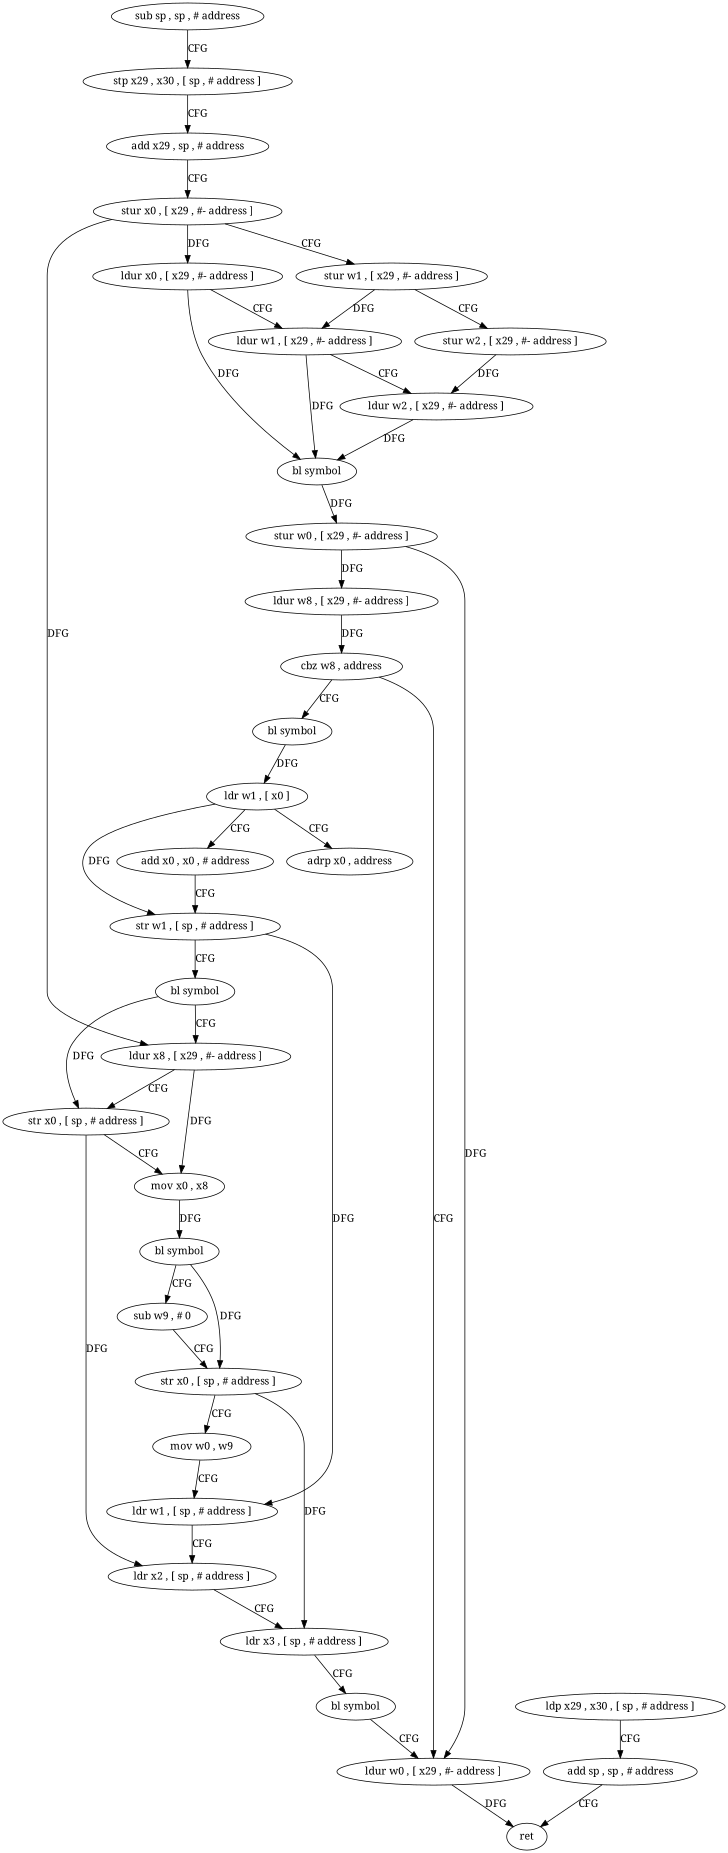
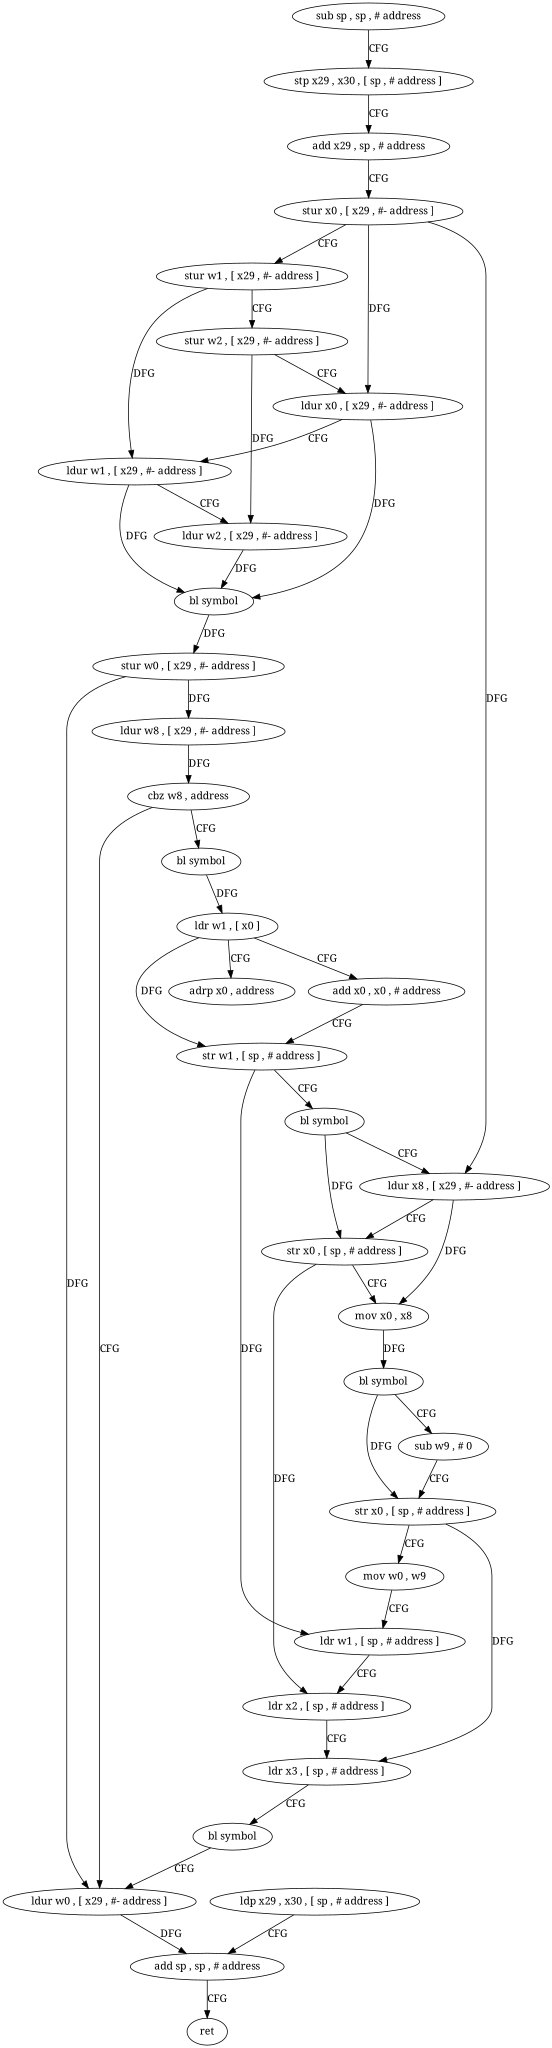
  digraph {
    fontname="Noto Serif"
    node [fontname="Noto Serif"]
    edge [fontname="Noto Serif"]
    n1 [label="sub sp , sp , # address"]
    n2 [label="stp x29 , x30 , [ sp , # address ]"]
    n3 [label="add x29 , sp , # address"]
    n4 [label="stur x0 , [ x29 , #- address ]"]
    n5 [label="stur w1 , [ x29 , #- address ]"]
    n6 [label="ldur x0 , [ x29 , #- address ]"]
    n7 [label="ldur x8 , [ x29 , #- address ]"]
    n8 [label="stur w2 , [ x29 , #- address ]"]
    n9 [label="ldur w1 , [ x29 , #- address ]"]
    n10 [label="bl symbol"]
    n11 [label="str x0 , [ sp , # address ]"]
    n12 [label="mov x0 , x8"]
    n13 [label="ldur w2 , [ x29 , #- address ]"]
    n14 [label="stur w0 , [ x29 , #- address ]"]
    n15 [label="ldur w8 , [ x29 , #- address ]"]
    n16 [label="ldur w0 , [ x29 , #- address ]"]
    n17 [label="cbz w8 , address"]
    n18 [label=ret]
    n19 [label="bl symbol"]
    n20 [label="ldr w1 , [ x0 ]"]
    n21 [label="ldp x29 , x30 , [ sp , # address ]"]
    n22 [label="add sp , sp , # address"]
    n23 [label="adrp x0 , address"]
    n24 [label="str w1 , [ sp , # address ]"]
    n25 [label="add x0 , x0 , # address"]
    n26 [label="bl symbol"]
    n27 [label="ldr w1 , [ sp , # address ]"]
    n28 [label="ldr x2 , [ sp , # address ]"]
    n29 [label="bl symbol"]
    n30 [label="ldr x3 , [ sp , # address ]"]
    n31 [label="sub w9 , # 0"]
    n32 [label="str x0 , [ sp , # address ]"]
    n33 [label="mov w0 , w9"]
    n34 [label="bl symbol"]
    n1 -> n2 [label=CFG]
    n2 -> n3 [label=CFG]
    n3 -> n4 [label=CFG]
    n4 -> n5 [label=CFG]
    n4 -> n6 [label=DFG]
    n4 -> n7 [label=DFG]
    n5 -> n8 [label=CFG]
    n5 -> n9 [label=DFG]
    n6 -> n9 [label=CFG]
    n6 -> n10 [label=DFG]
    n7 -> n11 [label=CFG]
    n7 -> n12 [label=DFG]
+   n8 -> n6 [label=CFG]
    n8 -> n13 [label=DFG]
    n9 -> n10 [label=DFG]
    n9 -> n13 [label=CFG]
    n10 -> n14 [label=DFG]
    n11 -> n12 [label=CFG]
    n11 -> n28 [label=DFG]
    n12 -> n29 [label=DFG]
    n13 -> n10 [label=DFG]
    n14 -> n15 [label=DFG]
    n14 -> n16 [label=DFG]
    n15 -> n17 [label=DFG]
-   n16 -> n18 [label=DFG]
+   n16 -> n22 [label=DFG]
    n17 -> n16 [label=CFG]
    n17 -> n19 [label=CFG]
    n19 -> n20 [label=DFG]
    n20 -> n23 [label=CFG]
    n20 -> n24 [label=DFG]
    n20 -> n25 [label=CFG]
    n21 -> n22 [label=CFG]
    n22 -> n18 [label=CFG]
    n24 -> n26 [label=CFG]
    n24 -> n27 [label=DFG]
    n25 -> n24 [label=CFG]
    n26 -> n7 [label=CFG]
    n26 -> n11 [label=DFG]
    n27 -> n28 [label=CFG]
    n28 -> n30 [label=CFG]
    n29 -> n31 [label=CFG]
    n29 -> n32 [label=DFG]
    n30 -> n34 [label=CFG]
    n31 -> n32 [label=CFG]
    n32 -> n30 [label=DFG]
    n32 -> n33 [label=CFG]
    n33 -> n27 [label=CFG]
    n34 -> n16 [label=CFG]
  }
